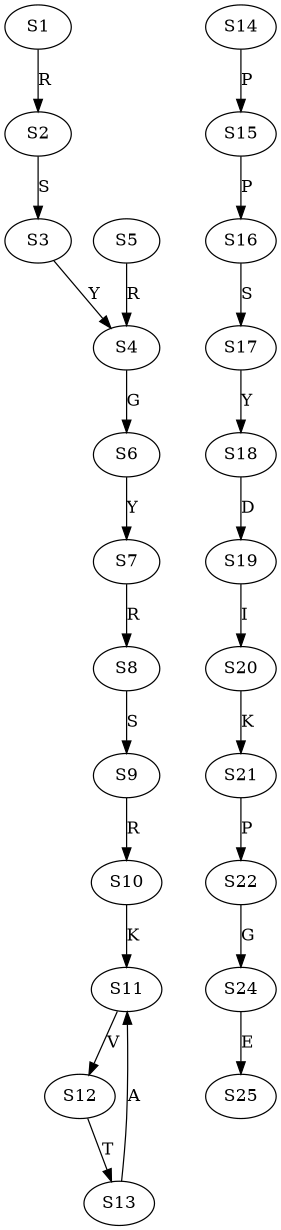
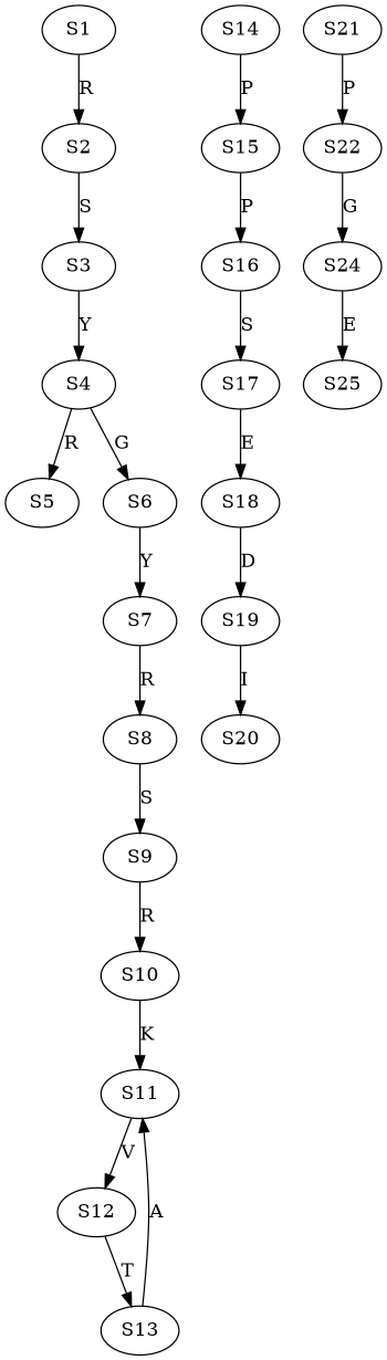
  strict digraph {
    S1
    S2
    S3
    S4
    S5
    S6
    S7
    S8
    S9
    S10
    S11
    S12
    S13
    S14
    S15
    S16
    S17
    S18
    S19
    S20
    S21
    S22
    S24
    S25
    S1 -> S2 [label=R]
    S2 -> S3 [label=S]
    S3 -> S4 [label=Y]
-   S5 -> S4 [label=R]
+   S4 -> S5 [label=R]
    S4 -> S6 [label=G]
    S6 -> S7 [label=Y]
    S7 -> S8 [label=R]
    S8 -> S9 [label=S]
    S9 -> S10 [label=R]
    S10 -> S11 [label=K]
    S11 -> S12 [label=V]
    S12 -> S13 [label=T]
    S13 -> S11 [label=A]
    S14 -> S15 [label=P]
    S15 -> S16 [label=P]
    S16 -> S17 [label=S]
-   S17 -> S18 [label=Y]
+   S17 -> S18 [label=E]
    S18 -> S19 [label=D]
    S19 -> S20 [label=I]
-   S20 -> S21 [label=K]
    S21 -> S22 [label=P]
    S22 -> S24 [label=G]
    S24 -> S25 [label=E]
  }
